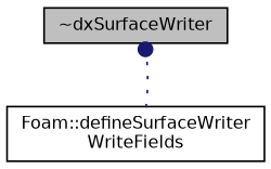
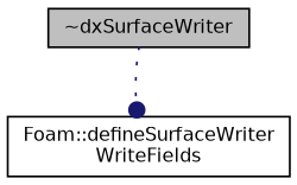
  digraph {
    rankdir=TB
    fontname="DejaVu Sans"
    node [color=black fontname="DejaVu Sans" fontsize=10 shape=record]
    n1 [fillcolor=grey75 fontcolor=black height=0.2 label="~dxSurfaceWriter" style=filled width=0.4]
    n2 [height=0.2 label="Foam::defineSurfaceWriter\lWriteFields" width=0.4]
-   n2 -> n1 [color=midnightblue fontname="DejaVu Sans" fontsize=10 labelfontname=FreeSans labelfontsize=10 style=dotted arrowhead=dot]
+   n1 -> n2 [color=midnightblue fontname="DejaVu Sans" fontsize=10 labelfontname=FreeSans labelfontsize=10 style=dotted arrowhead=dot]
  }
